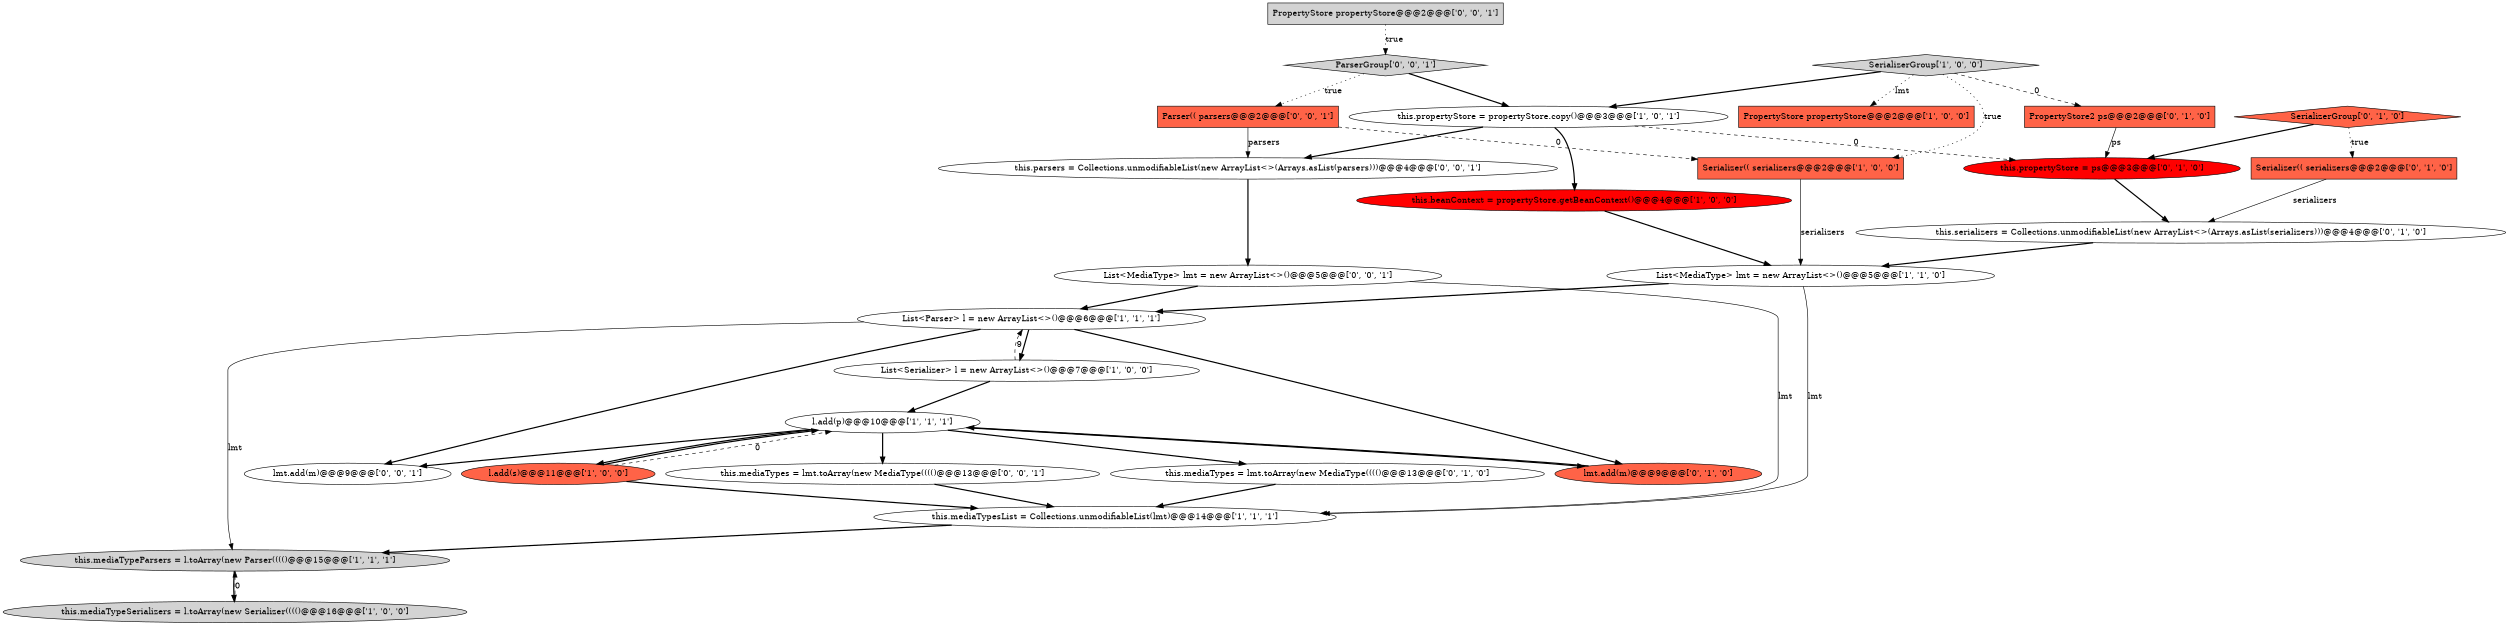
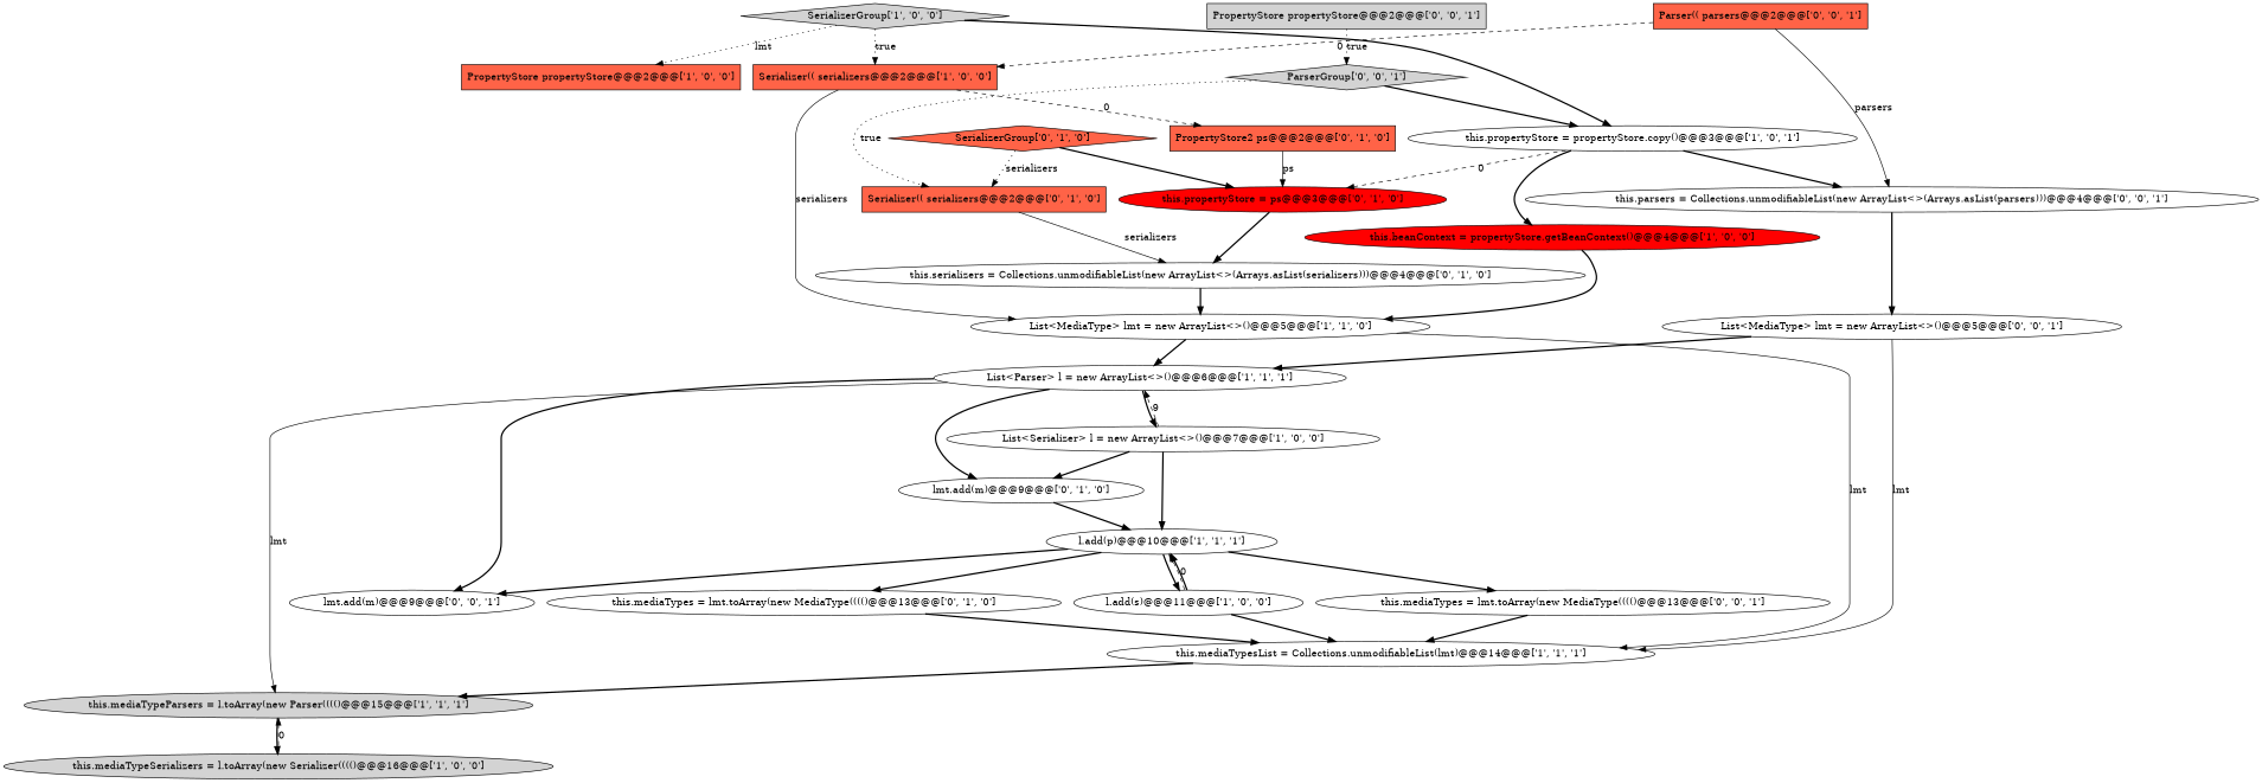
  digraph {
    node [fillcolor=white shape=ellipse style=filled]
    edge [style=bold]
    n1 [label="l.add(p)@@@10@@@['1', '1', '1']"]
-   n2 [fillcolor=tomato label="l.add(s)@@@11@@@['1', '0', '0']"]
+   n2 [label="l.add(s)@@@11@@@['1', '0', '0']"]
    n3 [label="this.mediaTypes = lmt.toArray(new MediaType(((()@@@13@@@['0', '0', '1']"]
    n4 [label="this.mediaTypes = lmt.toArray(new MediaType(((()@@@13@@@['0', '1', '0']"]
-   n5 [fillcolor=tomato label="lmt.add(m)@@@9@@@['0', '1', '0']"]
+   n5 [label="lmt.add(m)@@@9@@@['0', '1', '0']"]
    n6 [label="lmt.add(m)@@@9@@@['0', '0', '1']"]
    n7 [label="this.mediaTypesList = Collections.unmodifiableList(lmt)@@@14@@@['1', '1', '1']"]
    n8 [fillcolor=lightgray label="this.mediaTypeParsers = l.toArray(new Parser(((()@@@15@@@['1', '1', '1']"]
    n9 [fillcolor=lightgray label="this.mediaTypeSerializers = l.toArray(new Serializer(((()@@@16@@@['1', '0', '0']"]
    n10 [fillcolor=lightgray label="SerializerGroup['1', '0', '0']" shape=diamond]
    n11 [fillcolor=tomato label="Serializer(( serializers@@@2@@@['1', '0', '0']" shape=box]
    n12 [fillcolor=tomato label="PropertyStore propertyStore@@@2@@@['1', '0', '0']" shape=box]
    n13 [label="this.propertyStore = propertyStore.copy()@@@3@@@['1', '0', '1']"]
    n14 [label="List<MediaType> lmt = new ArrayList<>()@@@5@@@['1', '1', '0']"]
    n15 [fillcolor=tomato label="PropertyStore2 ps@@@2@@@['0', '1', '0']" shape=box]
    n16 [fillcolor=red label="this.propertyStore = ps@@@3@@@['0', '1', '0']"]
    n17 [label="this.parsers = Collections.unmodifiableList(new ArrayList<>(Arrays.asList(parsers)))@@@4@@@['0', '0', '1']"]
    n18 [fillcolor=red label="this.beanContext = propertyStore.getBeanContext()@@@4@@@['1', '0', '0']"]
    n19 [label="List<MediaType> lmt = new ArrayList<>()@@@5@@@['0', '0', '1']"]
    n20 [label="List<Parser> l = new ArrayList<>()@@@6@@@['1', '1', '1']"]
    n21 [label="List<Serializer> l = new ArrayList<>()@@@7@@@['1', '0', '0']"]
    n22 [label="this.serializers = Collections.unmodifiableList(new ArrayList<>(Arrays.asList(serializers)))@@@4@@@['0', '1', '0']"]
    n23 [fillcolor=lightgray label="ParserGroup['0', '0', '1']" shape=diamond]
    n24 [fillcolor=tomato label="Parser(( parsers@@@2@@@['0', '0', '1']" shape=box]
    n25 [fillcolor=lightgray label="PropertyStore propertyStore@@@2@@@['0', '0', '1']" shape=box]
    n26 [fillcolor=tomato label="SerializerGroup['0', '1', '0']" shape=diamond]
    n27 [fillcolor=tomato label="Serializer(( serializers@@@2@@@['0', '1', '0']" shape=box]
    n1 -> n2
    n1 -> n3
    n1 -> n4
-   n1 -> n5
+   n21 -> n5
    n1 -> n6
    n2 -> n1 [label=0 style=dashed]
    n2 -> n1
    n2 -> n7
    n3 -> n7
    n4 -> n7
    n5 -> n1
    n7 -> n8
    n8 -> n9
    n9 -> n8 [label=0 style=dashed]
    n10 -> n11 [label=true style=dotted]
    n10 -> n12 [label=lmt style=dotted]
    n10 -> n13
    n11 -> n14 [label=serializers style=solid]
-   n10 -> n15 [label=0 style=dashed]
+   n11 -> n15 [label=0 style=dashed]
    n13 -> n16 [label=0 style=dashed]
    n13 -> n17
    n13 -> n18
    n14 -> n7 [label=lmt style=solid]
    n14 -> n20
    n15 -> n16 [label=ps style=solid]
    n16 -> n22
    n17 -> n19
    n18 -> n14
    n19 -> n7 [label=lmt style=solid]
    n19 -> n20
    n20 -> n5
    n20 -> n6
    n20 -> n8 [label=lmt style=solid]
    n20 -> n21
    n21 -> n1
    n21 -> n20 [label=9 style=dashed]
    n22 -> n14
    n23 -> n13
-   n23 -> n24 [label=true style=dotted]
+   n23 -> n27 [label=true style=dotted]
    n24 -> n11 [label=0 style=dashed]
    n24 -> n17 [label=parsers style=solid]
    n25 -> n23 [label=true style=dotted]
    n26 -> n16
-   n26 -> n27 [label=true style=dotted]
+   n26 -> n27 [label=serializers style=dotted]
    n27 -> n22 [label=serializers style=solid]
  }
